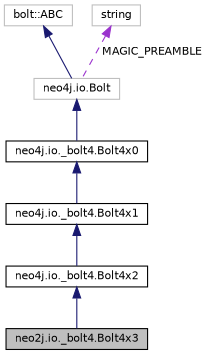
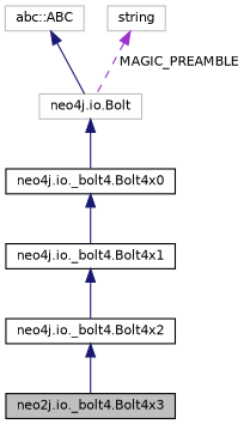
  digraph {
    node [color=black fillcolor=white fontname=Helvetica fontsize=10 shape=record style=filled]
    edge [color=midnightblue dir=back fontname=Helvetica fontsize=10 labelfontname=Helvetica labelfontsize=10 style=solid]
    n1 [fillcolor=grey75 fontcolor=black height=0.2 label="neo2j.io._bolt4.Bolt4x3" width=0.4]
    n2 [height=0.2 label="neo4j.io._bolt4.Bolt4x2" width=0.4]
    n3 [height=0.2 label="neo4j.io._bolt4.Bolt4x1" width=0.4]
    n4 [height=0.2 label="neo4j.io._bolt4.Bolt4x0" width=0.4]
    n5 [color=grey75 height=0.2 label="neo4j.io.Bolt" width=0.4]
-   n6 [color=grey75 height=0.2 label="bolt::ABC" width=0.4]
+   n6 [color=grey75 height=0.2 label="abc::ABC" width=0.4]
    n7 [color=grey75 height=0.2 label=string width=0.4]
    n2 -> n1
    n3 -> n2
    n4 -> n3
    n5 -> n4
    n6 -> n5
    n7 -> n5 [color=darkorchid3 label=" MAGIC_PREAMBLE" style=dashed]
  }
